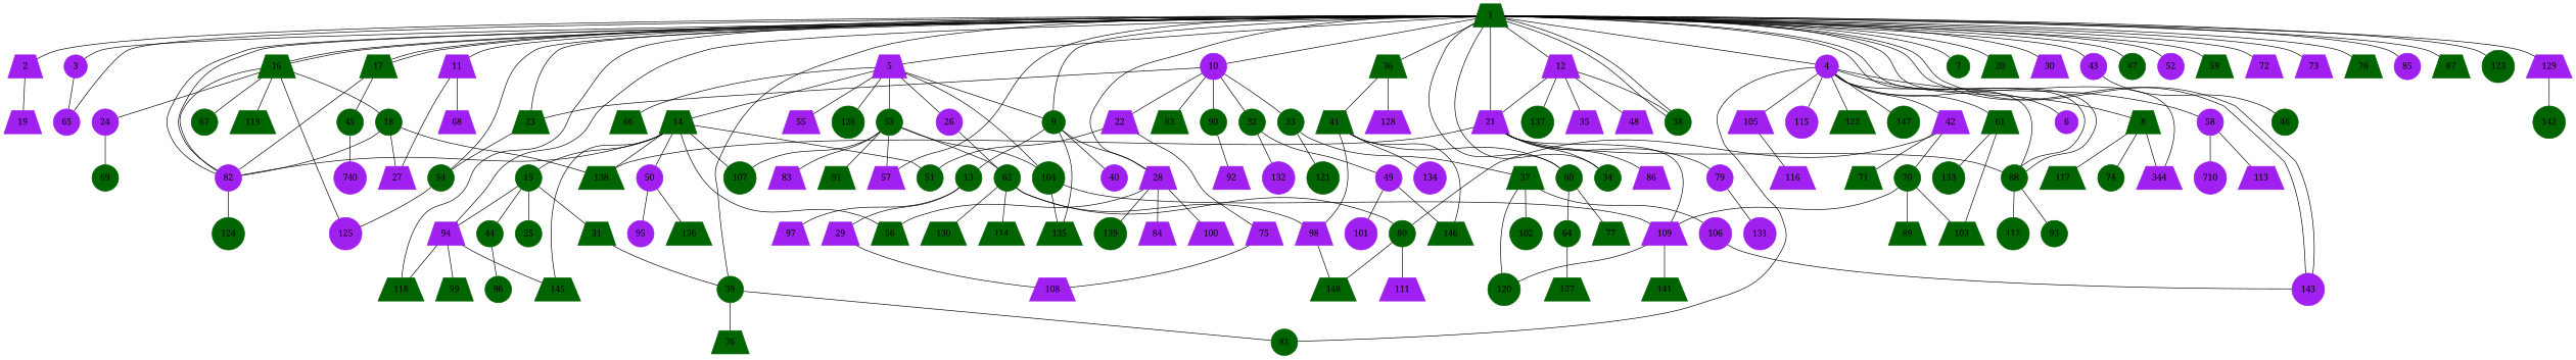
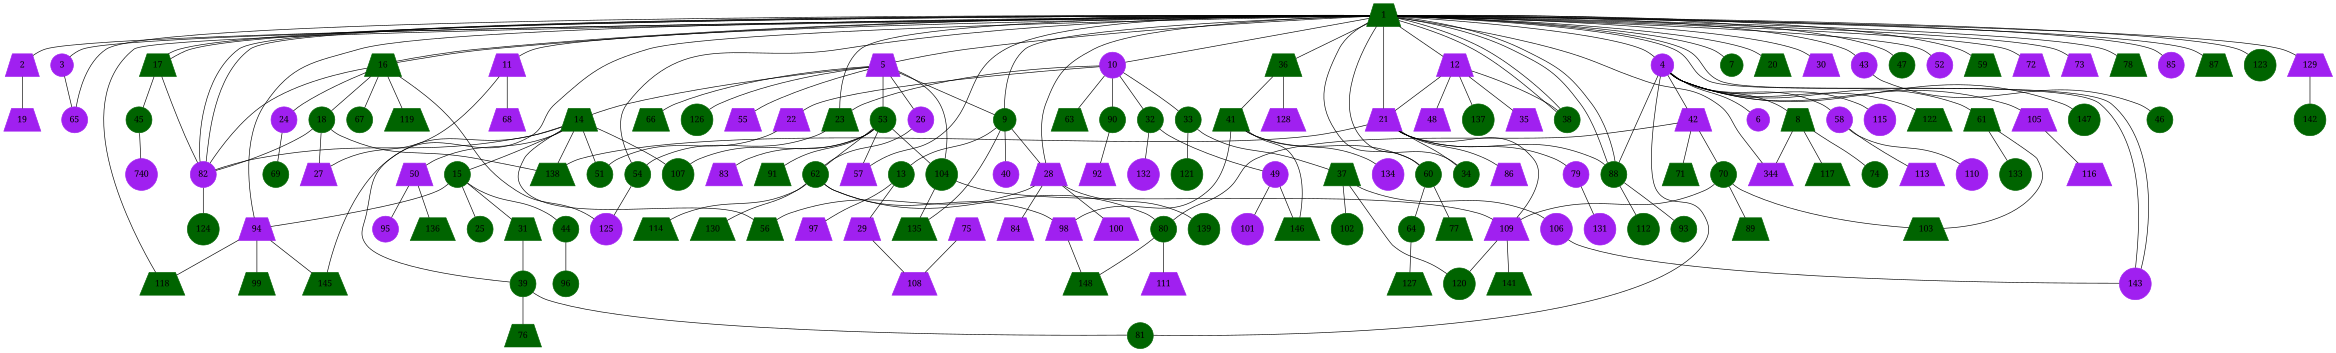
  graph {
    fontname="Noto Serif"
    node [color=darkgreen fontname="Noto Serif" shape=trapezium style=filled]
    edge [fontname="Noto Serif"]
    2 [color=purple]
    1
    3 [color=purple shape=circle]
    4 [color=purple shape=circle]
    5 [color=purple]
    7 [shape=circle]
    9 [shape=circle]
    10 [color=purple shape=circle]
    11 [color=purple]
    12 [color=purple]
    16
    17
    20
    21 [color=purple]
    23
    28 [color=purple]
    30 [color=purple]
    34 [shape=circle]
    36
    38 [shape=circle]
    39 [shape=circle]
    43 [color=purple shape=circle]
    47 [shape=circle]
    52 [color=purple shape=circle]
    54 [shape=circle]
    57 [color=purple]
    59
    60 [shape=circle]
    65 [color=purple shape=circle]
    72 [color=purple]
    73 [color=purple]
    78
    82 [color=purple shape=circle]
    85 [color=purple shape=circle]
    87
    88 [shape=circle]
    94 [color=purple]
    118
    123 [shape=circle]
    129 [color=purple]
    143 [color=purple shape=circle]
    n42 [color=purple label=344]
    19 [color=purple]
    6 [color=purple shape=circle]
    8
    42 [color=purple]
    58 [color=purple shape=circle]
    61
    81 [shape=circle]
    105 [color=purple]
    115 [color=purple shape=circle]
    122
    147 [shape=circle]
    14
    26 [color=purple shape=circle]
    53 [shape=circle]
    55 [color=purple]
    66
    104 [shape=circle]
    126 [shape=circle]
    13 [shape=circle]
    40 [color=purple shape=circle]
    135
    22 [color=purple]
    32 [shape=circle]
    33 [shape=circle]
    63
    90 [shape=circle]
    27 [color=purple]
    68 [color=purple]
    35 [color=purple]
    48 [color=purple]
    137 [shape=circle]
    18 [shape=circle]
    24 [color=purple shape=circle]
    67 [shape=circle]
    119
    125 [color=purple shape=circle]
    45 [shape=circle]
    138
    79 [color=purple shape=circle]
    86 [color=purple]
    109 [color=purple]
    56
    84 [color=purple]
    100 [color=purple]
    139 [shape=circle]
    41
    128 [color=purple]
    76
    46 [shape=circle]
    64 [shape=circle]
    77
    124 [shape=circle]
    93 [shape=circle]
    112 [shape=circle]
    145
    99
    142 [shape=circle]
    74 [shape=circle]
    117
    70 [shape=circle]
    71
    80 [shape=circle]
-   110 [color=purple shape=circle label=710]
+   110 [color=purple shape=circle]
    113 [color=purple]
    103
    133 [shape=circle]
    116 [color=purple]
    15 [shape=circle]
-   50 [color=purple shape=circle]
+   50 [color=purple]
    51 [shape=circle]
    107 [shape=circle]
    62 [shape=circle]
    83 [color=purple]
    91
    29 [color=purple]
    97 [color=purple]
    75 [color=purple]
    49 [color=purple shape=circle]
    132 [color=purple shape=circle]
    37
    121 [shape=circle]
    92 [color=purple]
    108 [color=purple]
    25 [shape=circle]
    31
    44 [shape=circle]
    95 [color=purple shape=circle]
    136
    96 [shape=circle]
    69 [shape=circle]
    n133 [color=purple label=740 shape=circle]
    131 [color=purple shape=circle]
    120 [shape=circle]
    141
    98 [color=purple]
    114
    130
    146
    101 [color=purple shape=circle]
    102 [shape=circle]
    106 [color=purple shape=circle]
    134 [color=purple shape=circle]
    148
    89
    111 [color=purple]
    127
    2 -- 19
    1 -- 2
    1 -- 3
    1 -- 4
    1 -- 5
    1 -- 7
    1 -- 9
    1 -- 10
    1 -- 11
    1 -- 12
    1 -- 16
    1 -- 16
    1 -- 17
    1 -- 17
    1 -- 20
    1 -- 21
    1 -- 23
    1 -- 28
    1 -- 30
    1 -- 34
    1 -- 36
    1 -- 38
    1 -- 38
    1 -- 39
    1 -- 43
    1 -- 47
    1 -- 52
    1 -- 54
    1 -- 57
    1 -- 59
    1 -- 60
    1 -- 65
    1 -- 72
    1 -- 73
    1 -- 78
    1 -- 82
    1 -- 82
    1 -- 85
    1 -- 87
    1 -- 88
    1 -- 88
    1 -- 94
    1 -- 118
    1 -- 123
    1 -- 129
    1 -- 143
    1 -- 143
    1 -- n42
    3 -- 65
    4 -- 88
    4 -- 6
    4 -- 8
    4 -- 42
    4 -- 58
    4 -- 61
    4 -- 81
    4 -- 105
    4 -- 115
    4 -- 122
    4 -- 147
    5 -- 9
    5 -- 14
    5 -- 26
    5 -- 53
    5 -- 55
    5 -- 66
    5 -- 104
    5 -- 126
    9 -- 28
    9 -- 13
    9 -- 40
    9 -- 135
    10 -- 23
    10 -- 22
    10 -- 32
    10 -- 33
    10 -- 63
    10 -- 90
    11 -- 27
    11 -- 68
    12 -- 21
    12 -- 38
    12 -- 35
    12 -- 48
    12 -- 137
    16 -- 82
    16 -- 18
    16 -- 24
    16 -- 67
    16 -- 119
    16 -- 125
    17 -- 82
    17 -- 45
    21 -- 34
    21 -- 88
    21 -- 138
    21 -- 79
    21 -- 86
    21 -- 109
    23 -- 54
    28 -- 56
    28 -- 84
    28 -- 100
    28 -- 139
    36 -- 41
    36 -- 128
    39 -- 81
    39 -- 76
    43 -- 46
    54 -- 125
    60 -- 64
    60 -- 77
    82 -- 124
    88 -- 93
    88 -- 112
    94 -- 118
    94 -- 145
    94 -- 99
    129 -- 142
    8 -- n42
    8 -- 74
    8 -- 117
    42 -- 70
    42 -- 71
    42 -- 80
    58 -- 110
    58 -- 113
    61 -- 103
    61 -- 133
    105 -- 116
    14 -- 82
    14 -- 138
    14 -- 56
    14 -- 145
    14 -- 15
    14 -- 50
    14 -- 51
    14 -- 107
    26 -- 62
    53 -- 57
    53 -- 104
    53 -- 107
    53 -- 62
    53 -- 83
    53 -- 91
    104 -- 135
    104 -- 109
    13 -- 29
    13 -- 97
    22 -- 51
-   22 -- 75
    32 -- 49
    32 -- 132
    33 -- 37
    33 -- 121
    90 -- 92
    18 -- 82
    18 -- 27
    18 -- 138
    24 -- 69
    45 -- n133
    79 -- 131
    109 -- 120
    109 -- 141
    41 -- 60
    41 -- 98
    41 -- 146
    41 -- 134
    64 -- 127
    70 -- 109
    70 -- 103
    70 -- 89
    80 -- 148
    80 -- 111
    15 -- 94
    15 -- 25
    15 -- 31
    15 -- 44
    50 -- 95
    50 -- 136
    62 -- 80
    62 -- 98
    62 -- 114
    62 -- 130
    29 -- 108
    75 -- 108
    49 -- 146
    49 -- 101
    37 -- 120
    37 -- 102
    37 -- 106
    31 -- 39
    44 -- 96
    98 -- 148
    106 -- 143
  }
